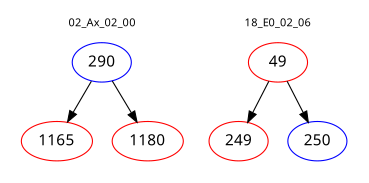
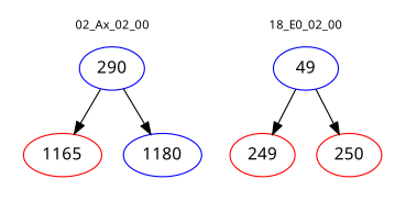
  digraph {
    fontname="Noto Sans"
    node [color=red fontname="Noto Sans"]
    edge [color=black fontname="Noto Sans"]
    n1 [color=blue label=290]
    n2 [label=1165]
-   n3 [label=1180]
-   n4 [label=49]
+   n3 [color=blue label=1180]
+   n4 [color=blue label=49]
    n5 [label=249]
-   n6 [color=blue label=250]
+   n6 [label=250]
    subgraph cluster_1 {
      color=white
      fontsize=10
      label="02_Ax_02_00"
      n1
      n2
      n3
    }
    subgraph cluster_2 {
      color=white
      fontsize=10
-     label="18_E0_02_06"
+     label="18_E0_02_00"
      n4
      n5
      n6
    }
    n1 -> n2
    n1 -> n3
    n4 -> n5
    n4 -> n6
  }
